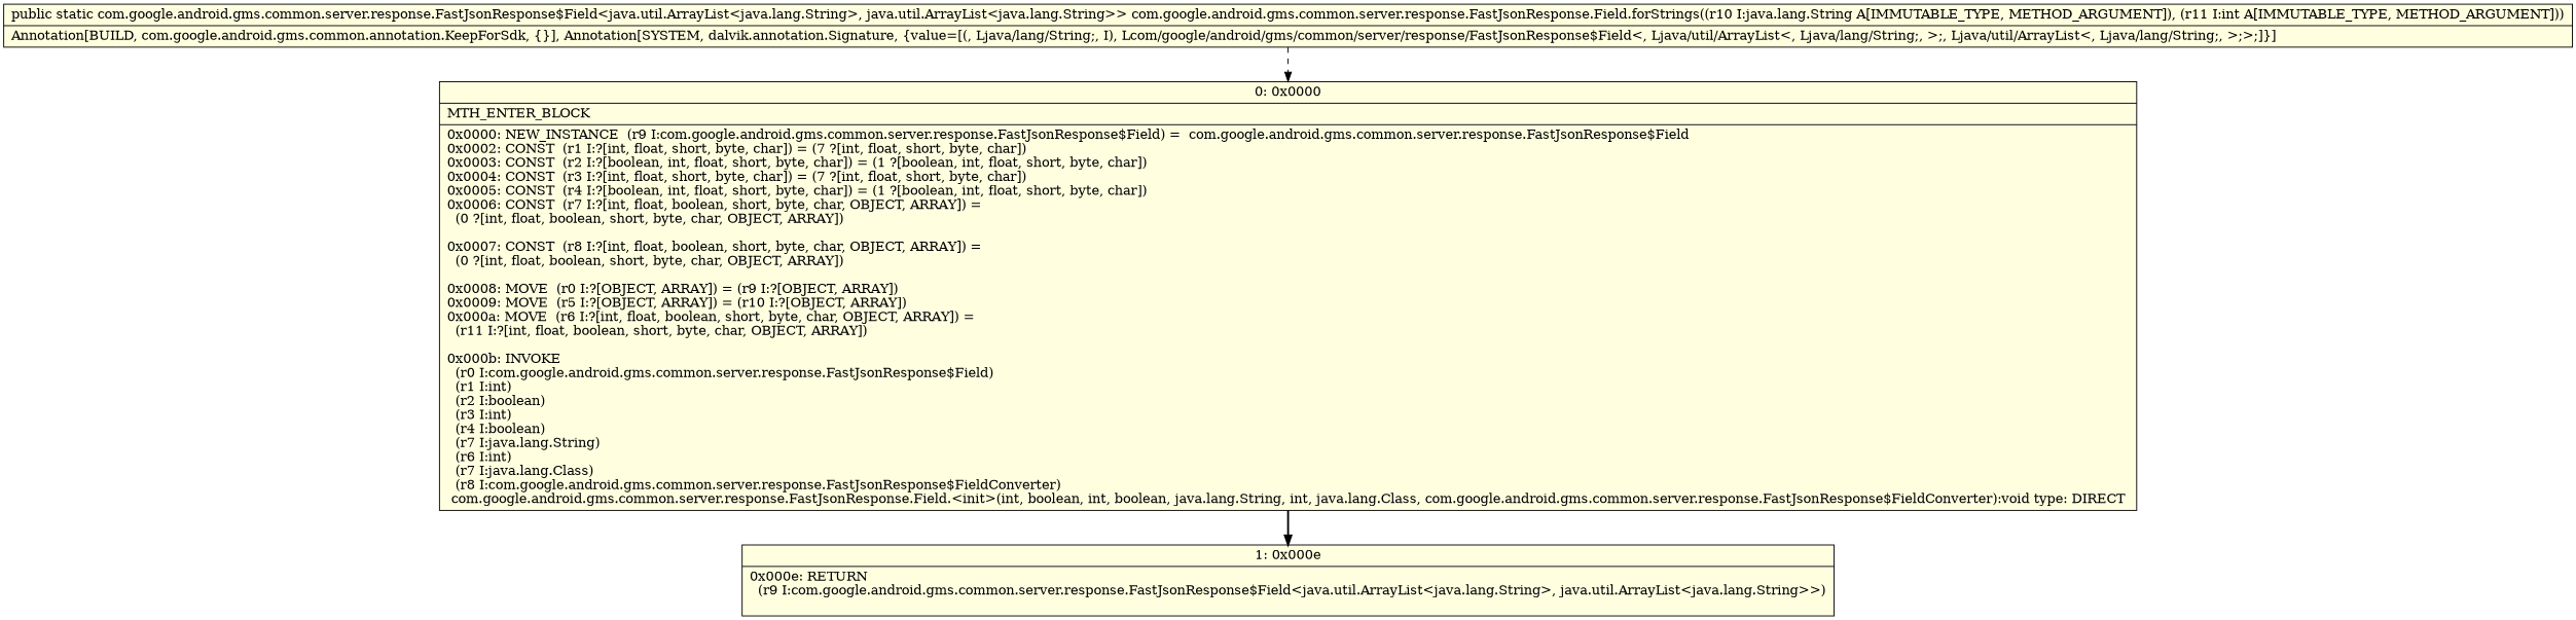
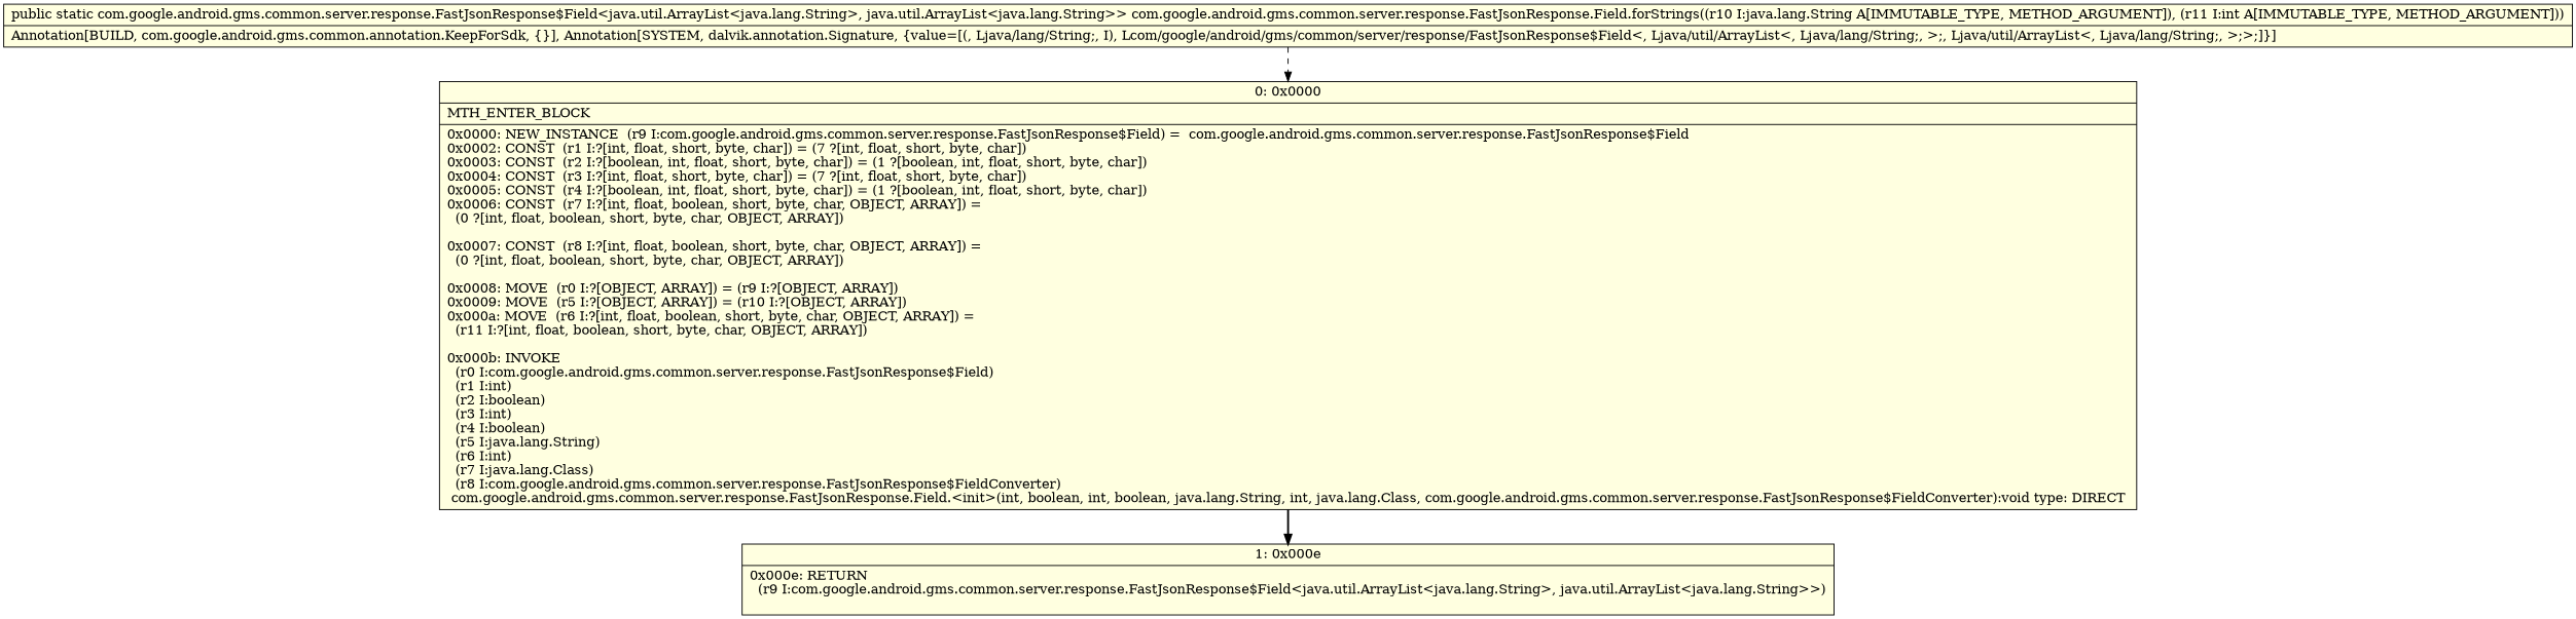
  digraph {
    node [shape=record style=filled fillcolor=lightyellow]
-   n1 [label="{0\:\ 0x0000|MTH_ENTER_BLOCK\l|0x0000: NEW_INSTANCE  (r9 I:com.google.android.gms.common.server.response.FastJsonResponse$Field) =  com.google.android.gms.common.server.response.FastJsonResponse$Field \l0x0002: CONST  (r1 I:?[int, float, short, byte, char]) = (7 ?[int, float, short, byte, char]) \l0x0003: CONST  (r2 I:?[boolean, int, float, short, byte, char]) = (1 ?[boolean, int, float, short, byte, char]) \l0x0004: CONST  (r3 I:?[int, float, short, byte, char]) = (7 ?[int, float, short, byte, char]) \l0x0005: CONST  (r4 I:?[boolean, int, float, short, byte, char]) = (1 ?[boolean, int, float, short, byte, char]) \l0x0006: CONST  (r7 I:?[int, float, boolean, short, byte, char, OBJECT, ARRAY]) = \l  (0 ?[int, float, boolean, short, byte, char, OBJECT, ARRAY])\l \l0x0007: CONST  (r8 I:?[int, float, boolean, short, byte, char, OBJECT, ARRAY]) = \l  (0 ?[int, float, boolean, short, byte, char, OBJECT, ARRAY])\l \l0x0008: MOVE  (r0 I:?[OBJECT, ARRAY]) = (r9 I:?[OBJECT, ARRAY]) \l0x0009: MOVE  (r5 I:?[OBJECT, ARRAY]) = (r10 I:?[OBJECT, ARRAY]) \l0x000a: MOVE  (r6 I:?[int, float, boolean, short, byte, char, OBJECT, ARRAY]) = \l  (r11 I:?[int, float, boolean, short, byte, char, OBJECT, ARRAY])\l \l0x000b: INVOKE  \l  (r0 I:com.google.android.gms.common.server.response.FastJsonResponse$Field)\l  (r1 I:int)\l  (r2 I:boolean)\l  (r3 I:int)\l  (r4 I:boolean)\l  (r7 I:java.lang.String)\l  (r6 I:int)\l  (r7 I:java.lang.Class)\l  (r8 I:com.google.android.gms.common.server.response.FastJsonResponse$FieldConverter)\l com.google.android.gms.common.server.response.FastJsonResponse.Field.\<init\>(int, boolean, int, boolean, java.lang.String, int, java.lang.Class, com.google.android.gms.common.server.response.FastJsonResponse$FieldConverter):void type: DIRECT \l}"]
+   n1 [label="{0\:\ 0x0000|MTH_ENTER_BLOCK\l|0x0000: NEW_INSTANCE  (r9 I:com.google.android.gms.common.server.response.FastJsonResponse$Field) =  com.google.android.gms.common.server.response.FastJsonResponse$Field \l0x0002: CONST  (r1 I:?[int, float, short, byte, char]) = (7 ?[int, float, short, byte, char]) \l0x0003: CONST  (r2 I:?[boolean, int, float, short, byte, char]) = (1 ?[boolean, int, float, short, byte, char]) \l0x0004: CONST  (r3 I:?[int, float, short, byte, char]) = (7 ?[int, float, short, byte, char]) \l0x0005: CONST  (r4 I:?[boolean, int, float, short, byte, char]) = (1 ?[boolean, int, float, short, byte, char]) \l0x0006: CONST  (r7 I:?[int, float, boolean, short, byte, char, OBJECT, ARRAY]) = \l  (0 ?[int, float, boolean, short, byte, char, OBJECT, ARRAY])\l \l0x0007: CONST  (r8 I:?[int, float, boolean, short, byte, char, OBJECT, ARRAY]) = \l  (0 ?[int, float, boolean, short, byte, char, OBJECT, ARRAY])\l \l0x0008: MOVE  (r0 I:?[OBJECT, ARRAY]) = (r9 I:?[OBJECT, ARRAY]) \l0x0009: MOVE  (r5 I:?[OBJECT, ARRAY]) = (r10 I:?[OBJECT, ARRAY]) \l0x000a: MOVE  (r6 I:?[int, float, boolean, short, byte, char, OBJECT, ARRAY]) = \l  (r11 I:?[int, float, boolean, short, byte, char, OBJECT, ARRAY])\l \l0x000b: INVOKE  \l  (r0 I:com.google.android.gms.common.server.response.FastJsonResponse$Field)\l  (r1 I:int)\l  (r2 I:boolean)\l  (r3 I:int)\l  (r4 I:boolean)\l  (r5 I:java.lang.String)\l  (r6 I:int)\l  (r7 I:java.lang.Class)\l  (r8 I:com.google.android.gms.common.server.response.FastJsonResponse$FieldConverter)\l com.google.android.gms.common.server.response.FastJsonResponse.Field.\<init\>(int, boolean, int, boolean, java.lang.String, int, java.lang.Class, com.google.android.gms.common.server.response.FastJsonResponse$FieldConverter):void type: DIRECT \l}"]
    n2 [label="{1\:\ 0x000e|0x000e: RETURN  \l  (r9 I:com.google.android.gms.common.server.response.FastJsonResponse$Field\<java.util.ArrayList\<java.lang.String\>, java.util.ArrayList\<java.lang.String\>\>)\l \l}"]
    n3 [label="{public static com.google.android.gms.common.server.response.FastJsonResponse$Field\<java.util.ArrayList\<java.lang.String\>, java.util.ArrayList\<java.lang.String\>\> com.google.android.gms.common.server.response.FastJsonResponse.Field.forStrings((r10 I:java.lang.String A[IMMUTABLE_TYPE, METHOD_ARGUMENT]), (r11 I:int A[IMMUTABLE_TYPE, METHOD_ARGUMENT]))  | Annotation[BUILD, com.google.android.gms.common.annotation.KeepForSdk, \{\}], Annotation[SYSTEM, dalvik.annotation.Signature, \{value=[(, Ljava\/lang\/String;, I), Lcom\/google\/android\/gms\/common\/server\/response\/FastJsonResponse$Field\<, Ljava\/util\/ArrayList\<, Ljava\/lang\/String;, \>;, Ljava\/util\/ArrayList\<, Ljava\/lang\/String;, \>;\>;]\}]\l}"]
    n1 -> n2 [style=bold]
    n3 -> n1 [style=dashed]
  }
